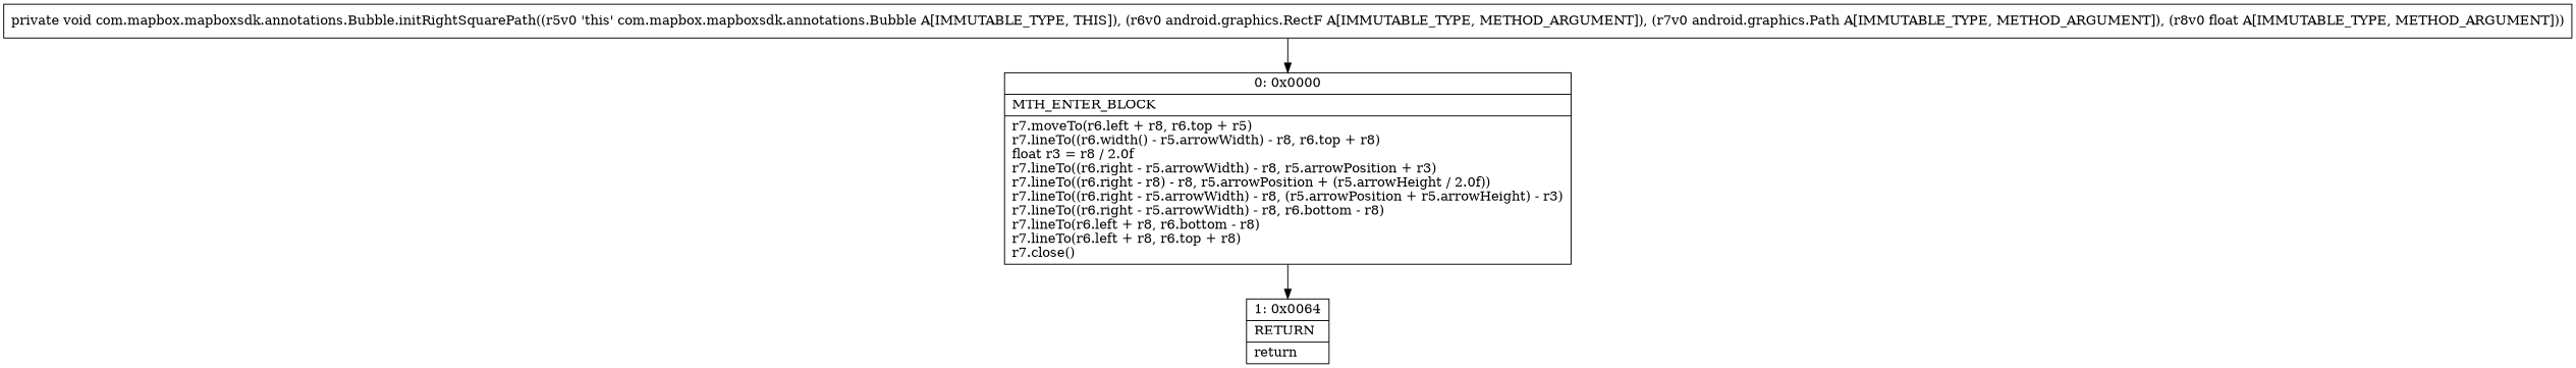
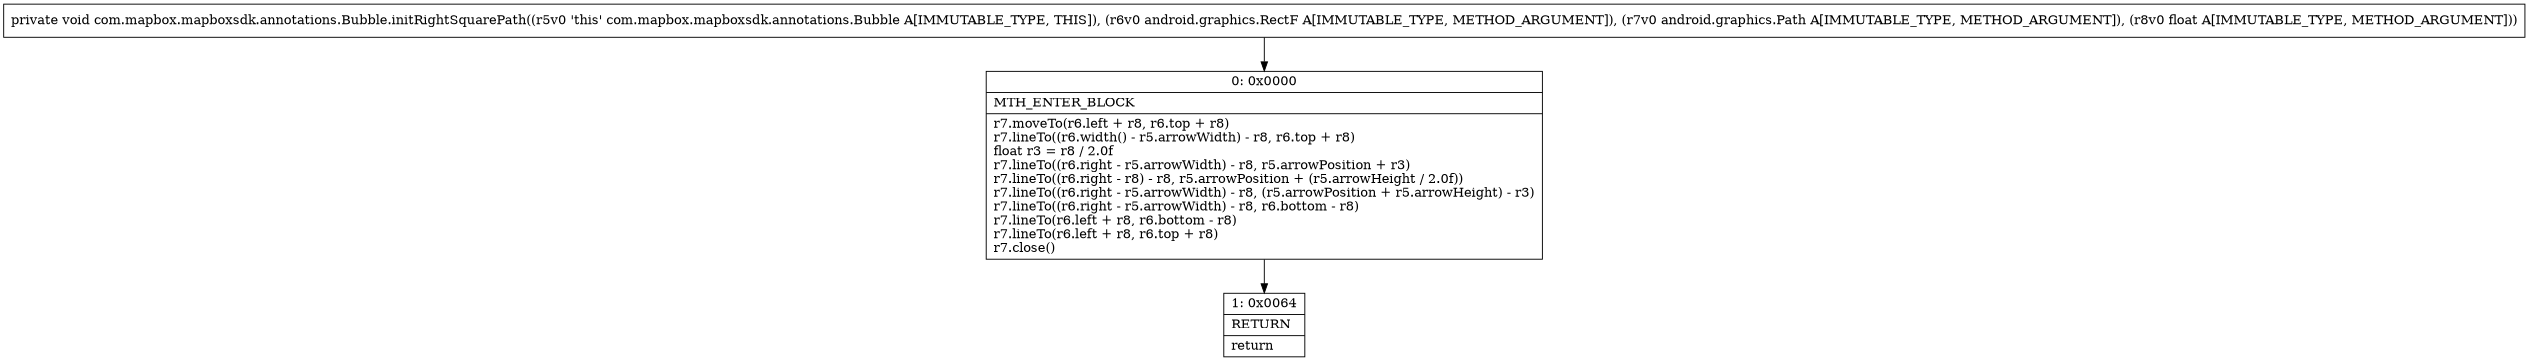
  digraph {
    node [shape=record]
-   n1 [label="{0\:\ 0x0000|MTH_ENTER_BLOCK\l|r7.moveTo(r6.left + r8, r6.top + r5)\lr7.lineTo((r6.width() \- r5.arrowWidth) \- r8, r6.top + r8)\lfloat r3 = r8 \/ 2.0f\lr7.lineTo((r6.right \- r5.arrowWidth) \- r8, r5.arrowPosition + r3)\lr7.lineTo((r6.right \- r8) \- r8, r5.arrowPosition + (r5.arrowHeight \/ 2.0f))\lr7.lineTo((r6.right \- r5.arrowWidth) \- r8, (r5.arrowPosition + r5.arrowHeight) \- r3)\lr7.lineTo((r6.right \- r5.arrowWidth) \- r8, r6.bottom \- r8)\lr7.lineTo(r6.left + r8, r6.bottom \- r8)\lr7.lineTo(r6.left + r8, r6.top + r8)\lr7.close()\l}"]
+   n1 [label="{0\:\ 0x0000|MTH_ENTER_BLOCK\l|r7.moveTo(r6.left + r8, r6.top + r8)\lr7.lineTo((r6.width() \- r5.arrowWidth) \- r8, r6.top + r8)\lfloat r3 = r8 \/ 2.0f\lr7.lineTo((r6.right \- r5.arrowWidth) \- r8, r5.arrowPosition + r3)\lr7.lineTo((r6.right \- r8) \- r8, r5.arrowPosition + (r5.arrowHeight \/ 2.0f))\lr7.lineTo((r6.right \- r5.arrowWidth) \- r8, (r5.arrowPosition + r5.arrowHeight) \- r3)\lr7.lineTo((r6.right \- r5.arrowWidth) \- r8, r6.bottom \- r8)\lr7.lineTo(r6.left + r8, r6.bottom \- r8)\lr7.lineTo(r6.left + r8, r6.top + r8)\lr7.close()\l}"]
    n2 [label="{1\:\ 0x0064|RETURN\l|return\l}"]
    n3 [label="{private void com.mapbox.mapboxsdk.annotations.Bubble.initRightSquarePath((r5v0 'this' com.mapbox.mapboxsdk.annotations.Bubble A[IMMUTABLE_TYPE, THIS]), (r6v0 android.graphics.RectF A[IMMUTABLE_TYPE, METHOD_ARGUMENT]), (r7v0 android.graphics.Path A[IMMUTABLE_TYPE, METHOD_ARGUMENT]), (r8v0 float A[IMMUTABLE_TYPE, METHOD_ARGUMENT])) }"]
    n1 -> n2
    n3 -> n1
  }
